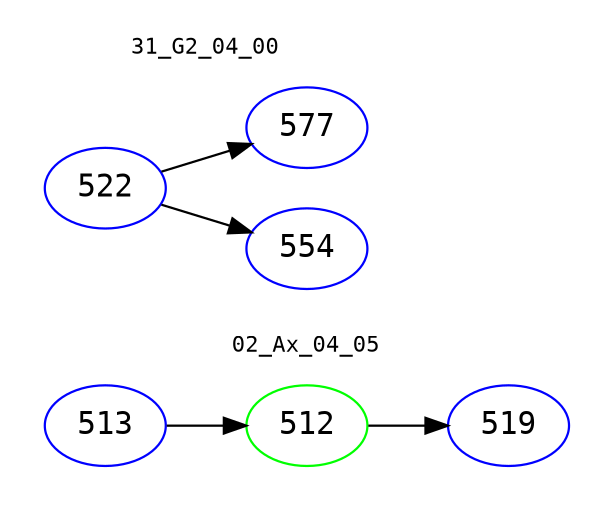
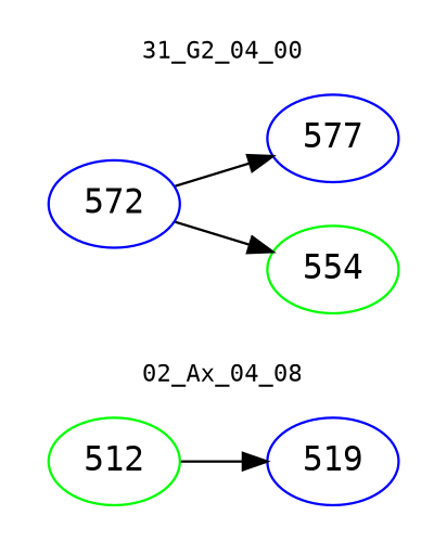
  digraph {
    fontname="DejaVu Sans Mono"
    rankdir=LR
    node [color=blue fontname="DejaVu Sans Mono"]
    edge [color=black fontname="DejaVu Sans Mono"]
-   n1 [label=513]
    n2 [color=green label=512]
    n3 [label=519]
-   n4 [label=522]
-   n5 [label=554]
+   n4 [label=572]
+   n5 [color=green label=554]
    n6 [label=577]
    subgraph cluster_1 {
      color=white
      fontsize=10
-     label="02_Ax_04_05"
-     n1
+     label="02_Ax_04_08"
      n2
      n3
    }
    subgraph cluster_2 {
      color=white
      fontsize=10
      label="31_G2_04_00"
      n4
      n5
      n6
    }
-   n1 -> n2
    n2 -> n3
    n4 -> n5
    n4 -> n6
  }
